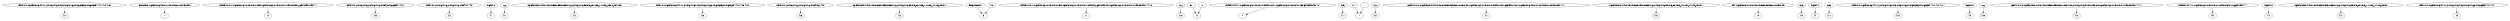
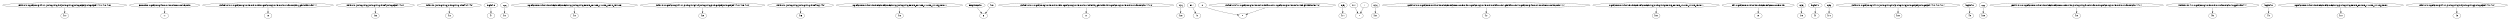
  digraph {
    fontname="Patrick Hand"
    node [fontname="Patrick Hand"]
    edge [fontname="Patrick Hand"]
    n1 [label="staticinvoke <org.eclipse.osgi.util.NLS: java.lang.String bind(java.lang.String,java.lang.Object,java.lang.Object)>($r12, $r13, $r15)"]
    n2 [label="$r16"]
    n3 [label="@parameter0: org.eclipse.osgi.framework.console.CommandInterpreter"]
    n4 [label=r1]
    n5 [label="interfaceinvoke r2.<org.eclipse.osgi.service.resolver.State: org.eclipse.osgi.service.resolver.BundleDescription[] getDisabledBundles()>()"]
    n6 [label=r3]
    n7 [label="staticinvoke <java.lang.String: java.lang.String valueOf(java.lang.Object)>($r27)"]
    n8 [label="$r28"]
    n9 [label="staticinvoke <java.lang.String: java.lang.String valueOf(int)>($i0)"]
    n10 [label="$r8"]
    n11 [label="lengthof r3"]
    n12 [label="$i1"]
    n13 [label="r4[0]"]
    n14 [label="$r17"]
    n15 [label="<org.eclipse.core.runtime.internal.adaptor.EclipseAdaptorMsg: java.lang.String ECLIPSE_CONSOLE_DISABLED_COUNT_MESSAGE>"]
    n16 [label="$r7"]
    n17 [label="staticinvoke <org.eclipse.osgi.util.NLS: java.lang.String bind(java.lang.String,java.lang.Object,java.lang.Object)>($r24, $r25, $r28)"]
    n18 [label="$r29"]
    n19 [label="staticinvoke <java.lang.String: java.lang.String valueOf(long)>($l3)"]
    n20 [label="$r15"]
    n21 [label="<org.eclipse.core.runtime.internal.adaptor.EclipseAdaptorMsg: java.lang.String ECLIPSE_CONSOLE_DISABLED_BUNDLE_REASON1>"]
    n22 [label="$r18"]
    n23 [label="@caughtexception"]
    n24 [label=r5]
    n25 [label="$r30"]
    n26 [label="interfaceinvoke r2.<org.eclipse.osgi.service.resolver.State: org.eclipse.osgi.service.resolver.DisabledInfo[] getDisabledInfos(org.eclipse.osgi.service.resolver.BundleDescription)>($r10)"]
    n27 [label=r4]
    n28 [label="r4[i6]"]
    n29 [label="$r23"]
    n30 [label="i5 + 1"]
    n31 [label=i3]
    n32 [label="interfaceinvoke $r6.<org.eclipse.osgi.service.resolver.PlatformAdmin: org.eclipse.osgi.service.resolver.State getState(boolean)>(0)"]
    n33 [label=r8]
    n34 [label="r3[i5]"]
    n35 [label="$r11"]
    n36 [label="i6 + 1"]
    n37 [label=i6]
    n38 [label="r4[i6]"]
    n39 [label="$r26"]
    n40 [label="specialinvoke r0.<org.eclipse.core.runtime.internal.adaptor.EclipseCommandProvider: org.eclipse.osgi.service.resolver.PlatformAdmin getPlatformAdmin(org.eclipse.osgi.framework.console.CommandInterpreter)>(r1)"]
    n41 [label="$r6"]
    n42 [label="<org.eclipse.core.runtime.internal.adaptor.EclipseAdaptorMsg: java.lang.String ECLIPSE_CONSOLE_DISABLED_BUNDLE_REASON1>"]
    n43 [label="$r24"]
    n44 [label="@this: org.eclipse.core.runtime.internal.adaptor.EclipseCommandProvider"]
    n45 [label=r0]
    n46 [label="r3[i5]"]
    n47 [label="$r10"]
    n48 [label=0]
    n49 [label="lengthof r4"]
    n50 [label="$i4"]
    n51 [label="r3[i5]"]
    n52 [label="$r14"]
    n53 [label="staticinvoke <org.eclipse.osgi.util.NLS: java.lang.String bind(java.lang.String,java.lang.Object,java.lang.Object)>($r18, $r19, $r21)"]
    n54 [label="$r22"]
    n55 [label="lengthof r3"]
    n56 [label="$i0"]
    n57 [label="r4[0]"]
    n58 [label="$r20"]
    n59 [label=1]
    n60 [label="specialinvoke r0.<org.eclipse.core.runtime.internal.adaptor.EclipseCommandProvider: java.lang.String formatBundleName(org.eclipse.osgi.service.resolver.BundleDescription)>($r11)"]
    n61 [label="$r13"]
    n62 [label="interfaceinvoke $r14.<org.eclipse.osgi.service.resolver.BundleDescription: long getBundleId()>()"]
    n63 [label="$l3"]
    n64 [label="lengthof r3"]
    n65 [label="$i2"]
    n66 [label="<org.eclipse.core.runtime.internal.adaptor.EclipseAdaptorMsg: java.lang.String ECLIPSE_CONSOLE_DISABLED_BUNDLE_HEADER>"]
    n67 [label="$r12"]
    n68 [label="staticinvoke <org.eclipse.osgi.util.NLS: java.lang.String bind(java.lang.String,java.lang.Object)>($r7, $r8)"]
    n69 [label="$r9"]
    n1 -> n2
    n3 -> n4
    n5 -> n6
    n7 -> n8
    n9 -> n10
    n11 -> n12
    n13 -> n14
    n15 -> n16
    n17 -> n18
    n19 -> n20
    n21 -> n22
    n23 -> n24
    n25 -> n24
    n26 -> n27
    n28 -> n29
    n30 -> n31
    n32 -> n33
    n34 -> n35
    n36 -> n37
    n38 -> n39
    n40 -> n41
    n42 -> n43
    n44 -> n45
    n46 -> n47
-   n48 -> n31
+   n48 -> n33
    n49 -> n50
    n51 -> n52
    n53 -> n54
    n55 -> n56
    n57 -> n58
    n59 -> n37
    n60 -> n61
    n62 -> n63
    n64 -> n65
    n66 -> n67
    n68 -> n69
  }
